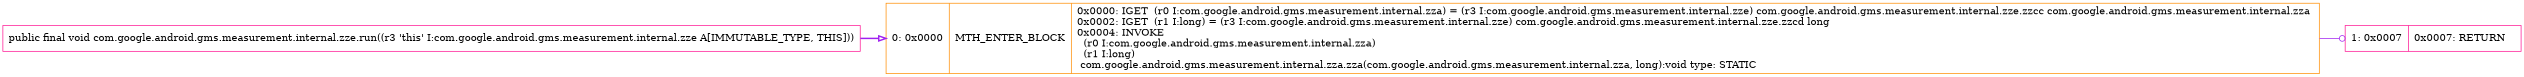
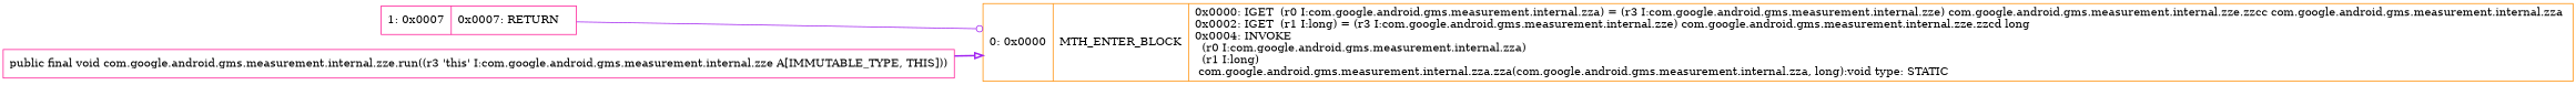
  digraph {
    rankdir=LR
    node [shape=record color=deeppink]
    edge [color=purple]
    n1 [label="{0\:\ 0x0000|MTH_ENTER_BLOCK\l|0x0000: IGET  (r0 I:com.google.android.gms.measurement.internal.zza) = (r3 I:com.google.android.gms.measurement.internal.zze) com.google.android.gms.measurement.internal.zze.zzcc com.google.android.gms.measurement.internal.zza \l0x0002: IGET  (r1 I:long) = (r3 I:com.google.android.gms.measurement.internal.zze) com.google.android.gms.measurement.internal.zze.zzcd long \l0x0004: INVOKE  \l  (r0 I:com.google.android.gms.measurement.internal.zza)\l  (r1 I:long)\l com.google.android.gms.measurement.internal.zza.zza(com.google.android.gms.measurement.internal.zza, long):void type: STATIC \l}" color=darkorange]
    n2 [label="{1\:\ 0x0007|0x0007: RETURN   \l}"]
    n3 [label="{public final void com.google.android.gms.measurement.internal.zze.run((r3 'this' I:com.google.android.gms.measurement.internal.zze A[IMMUTABLE_TYPE, THIS])) }"]
-   n1 -> n2 [style=solid arrowhead=odot]
+   n2 -> n1 [style=solid arrowhead=odot]
    n3 -> n1 [style=bold arrowhead=onormal]
  }
